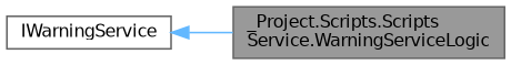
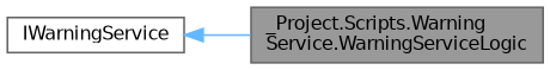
  digraph {
    rankdir=LR
    node [color=gray40 fontname=Helvetica fontsize=10 shape=box style=filled]
-   n1 [fillcolor=grey60 fontcolor=black height=0.2 label="_Project.Scripts.Scripts\lService.WarningServiceLogic" width=0.4]
+   n1 [fillcolor=grey60 fontcolor=black height=0.2 label="_Project.Scripts.Warning\lService.WarningServiceLogic" width=0.4]
    n2 [fillcolor=white height=0.2 label=IWarningService width=0.4]
    n2 -> n1 [color=steelblue1 dir=back fontname=Helvetica fontsize=10 labelfontname=Helvetica labelfontsize=10 style=solid]
  }
